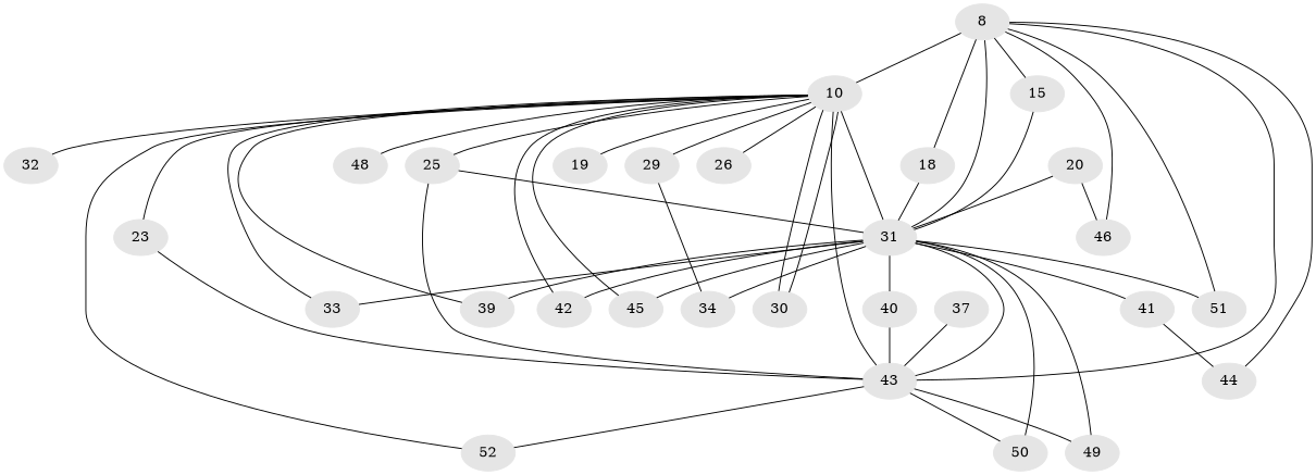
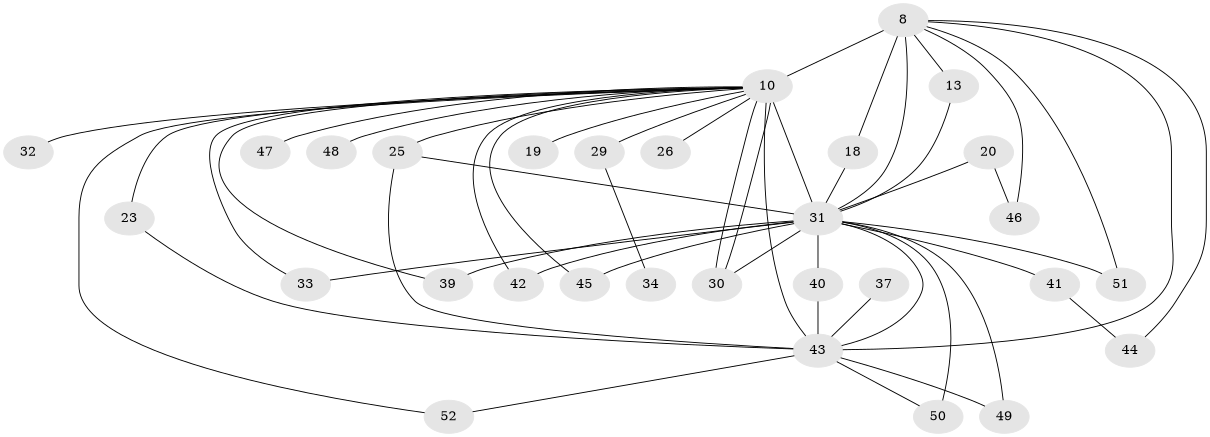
  graph {
    node [color=gray90 style=filled]
    8 [super="+1"]
    10 [super="+5+6"]
-   13 [label=15]
+   13
    18 [super="+15"]
    31 [super="+17"]
    43 [super="+9"]
    44
    46
    51 [super="+38"]
    19
    23
    25 [super="+22"]
    26 [super="+24"]
    29
    30
    32
    33
    39 [super="+28"]
    42 [super="+12"]
    45
+   47
    48
    52
    34
    40
    41 [super="+35"]
    49
    50 [super="+27"]
    20
    37
    8 -- 10 [weight=8]
    8 -- 13
    8 -- 18
    8 -- 31 [weight=4]
    8 -- 43 [weight=4]
    8 -- 44
    8 -- 46
    8 -- 51
    10 -- 31 [weight=12]
    10 -- 43 [weight=9]
    10 -- 19 [weight=2]
    10 -- 23
    10 -- 25
    10 -- 26 [weight=4]
    10 -- 29 [weight=2]
    10 -- 30
    10 -- 30
    10 -- 32 [weight=2]
    10 -- 33
    10 -- 39 [weight=2]
    10 -- 42
    10 -- 45
+   10 -- 47 [weight=2]
    10 -- 48 [weight=2]
    10 -- 52
    13 -- 31
    18 -- 31 [weight=2]
    31 -- 43 [weight=4]
    31 -- 51 [weight=2]
    31 -- 33
    31 -- 39
    31 -- 42 [weight=2]
    31 -- 45
-   31 -- 34
+   31 -- 30
    31 -- 40
    31 -- 41 [weight=2]
    31 -- 49
    31 -- 50 [weight=2]
    43 -- 52
    43 -- 49
    43 -- 50
    23 -- 43
    25 -- 31 [weight=2]
    25 -- 43
    29 -- 34
    40 -- 43
    41 -- 44
    20 -- 31 [weight=2]
    20 -- 46
    37 -- 43 [weight=2]
  }
